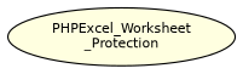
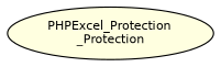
  digraph {
    rankdir=LR
-   n1 [color=black fillcolor=lightyellow fontname=Helvetica fontsize=10 height=0.2 label="PHPExcel_Worksheet\l_Protection" shape=ellipse style=filled width=0.4]
+   n1 [color=black fillcolor=lightyellow fontname=Helvetica fontsize=10 height=0.2 label="PHPExcel_Protection\l_Protection" shape=ellipse style=filled width=0.4]
  }
